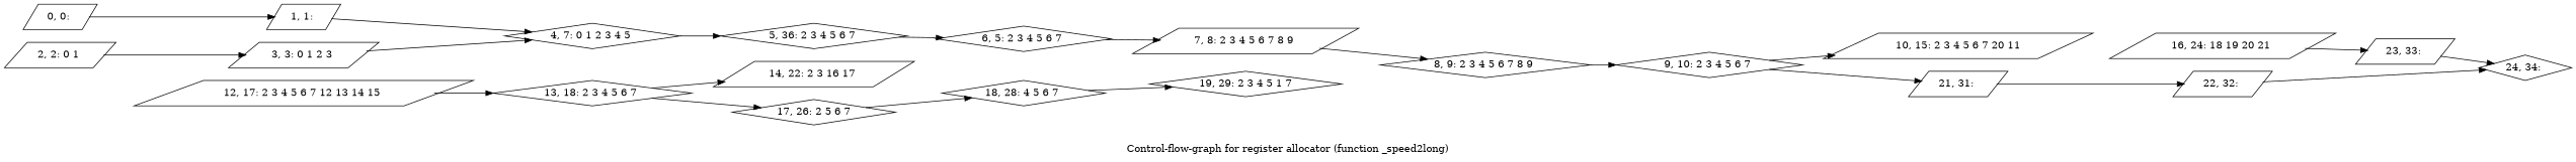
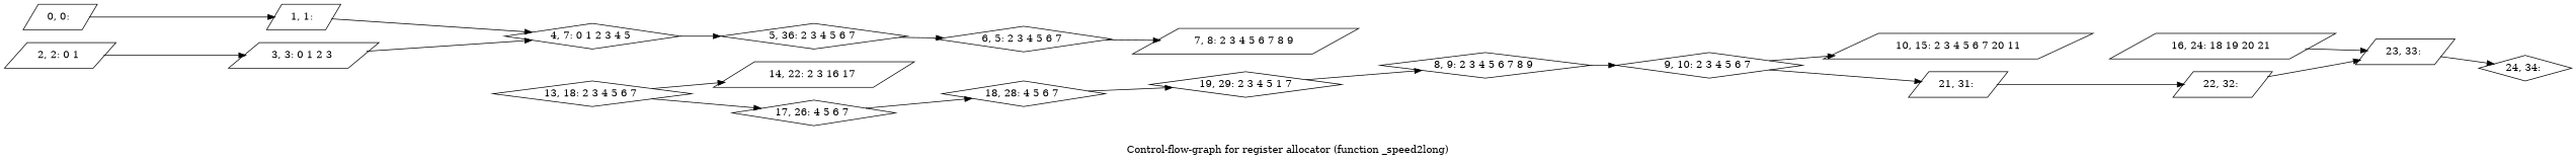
  digraph {
    label="Control-flow-graph for register allocator (function _speed2long)"
    rankdir=LR
    node [shape=parallelogram]
    n1 [label="0, 0: "]
    n2 [label="1, 1: "]
    n3 [label="4, 7: 0 1 2 3 4 5 " shape=diamond]
    n4 [label="2, 2: 0 1 "]
    n5 [label="3, 3: 0 1 2 3 "]
    n6 [label="5, 36: 2 3 4 5 6 7 " shape=diamond]
    n7 [label="6, 5: 2 3 4 5 6 7 " shape=diamond]
    n8 [label="7, 8: 2 3 4 5 6 7 8 9 "]
    n9 [label="8, 9: 2 3 4 5 6 7 8 9 " shape=diamond]
    n10 [label="9, 10: 2 3 4 5 6 7 " shape=diamond]
    n11 [label="10, 15: 2 3 4 5 6 7 20 11"]
    n12 [label="21, 31: "]
    n13 [label="22, 32: "]
-   n14 [label="12, 17: 2 3 4 5 6 7 12 13 14 15 "]
    n15 [label="13, 18: 2 3 4 5 6 7 " shape=diamond]
    n16 [label="14, 22: 2 3 16 17 "]
-   n17 [label="17, 26: 2 5 6 7" shape=diamond]
+   n17 [label="17, 26: 4 5 6 7 " shape=diamond]
    n18 [label="18, 28: 4 5 6 7 " shape=diamond]
    n19 [label="16, 24: 18 19 20 21 "]
    n20 [label="23, 33: "]
    n21 [label="24, 34: " shape=diamond]
    n22 [label="19, 29: 2 3 4 5 1 7" shape=diamond]
    n1 -> n2
    n2 -> n3
    n3 -> n6
    n4 -> n5
    n5 -> n3
    n6 -> n7
    n7 -> n8
-   n8 -> n9
+   n22 -> n9
    n9 -> n10
    n10 -> n11
    n10 -> n12
    n12 -> n13
-   n13 -> n21
-   n14 -> n15
+   n13 -> n20
    n15 -> n16
    n15 -> n17
    n17 -> n18
    n18 -> n22
    n19 -> n20
    n20 -> n21
  }
